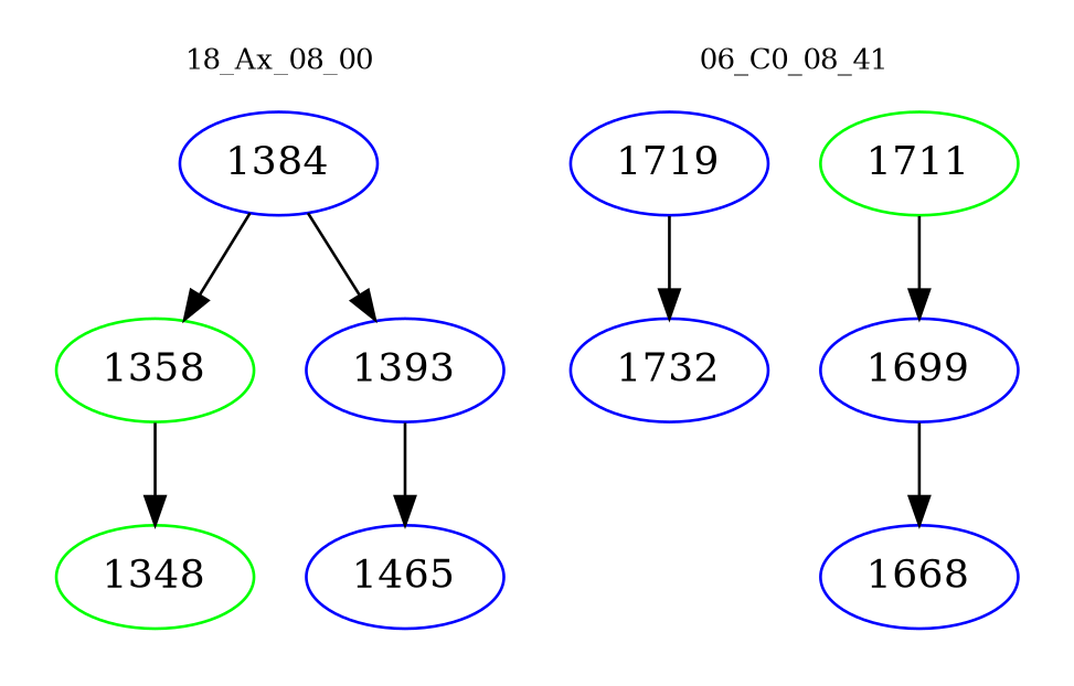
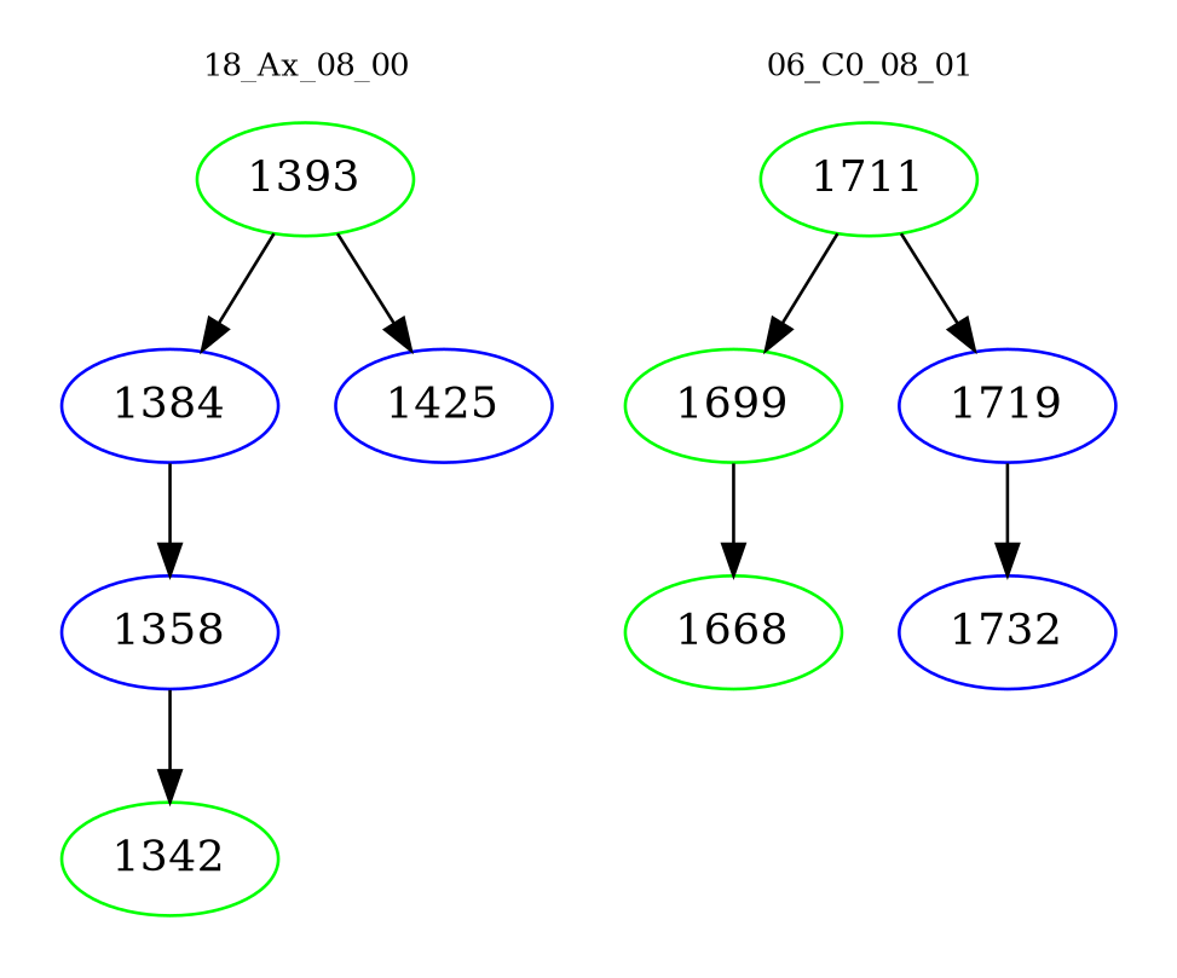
  digraph {
    node [color=blue]
    edge [color=black]
    n1 [label=1384]
-   n2 [color=green label=1358]
-   n3 [label=1393]
-   n4 [color=green label=1348]
-   n5 [label=1465]
+   n2 [label=1358]
+   n3 [color=green label=1393]
+   n4 [color=green label=1342]
+   n5 [label=1425]
    n6 [color=green label=1711]
-   n7 [label=1699]
+   n7 [color=green label=1699]
    n8 [label=1719]
-   n9 [label=1668]
+   n9 [color=green label=1668]
    n10 [label=1732]
    subgraph cluster_1 {
      color=white
      fontsize=10
      label="18_Ax_08_00"
      n1
      n2
      n3
      n4
      n5
    }
    subgraph cluster_2 {
      color=white
      fontsize=10
-     label="06_C0_08_41"
+     label="06_C0_08_01"
      n6
      n7
      n8
      n9
      n10
    }
    n1 -> n2
-   n1 -> n3
+   n3 -> n1
    n2 -> n4
    n3 -> n5
    n6 -> n7
+   n6 -> n8
    n7 -> n9
    n8 -> n10
  }
